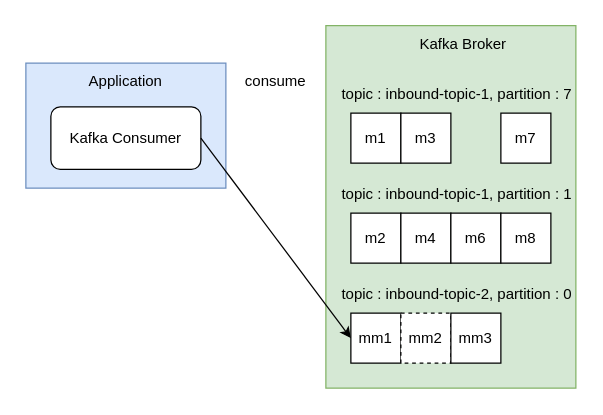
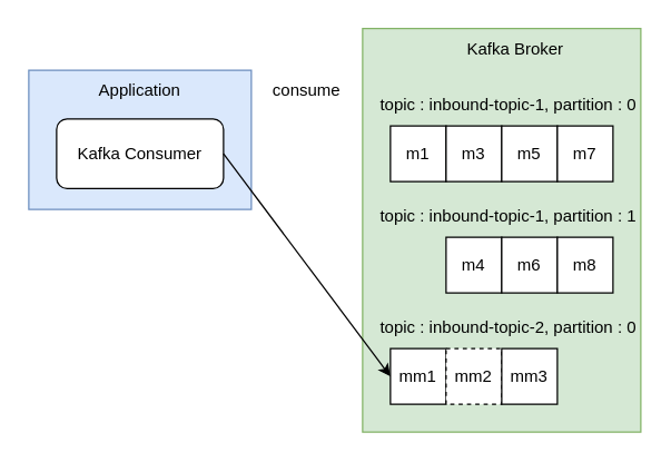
  <mxCell id="0" />
  <mxCell id="1" parent="0" />
  <mxCell id="2" value="" style="rounded=0;whiteSpace=wrap;html=1;fillColor=#dae8fc;strokeColor=#6c8ebf;" parent="1" vertex="1"><mxGeometry x="20" y="50" width="160" height="100" as="geometry" /></mxCell>
  <mxCell id="3" value="Application" style="text;html=1;align=center;verticalAlign=middle;whiteSpace=wrap;rounded=0;" parent="1" vertex="1"><mxGeometry x="50" y="50" width="100" height="30" as="geometry" /></mxCell>
  <mxCell id="4" value="Kafka Consumer" style="rounded=1;whiteSpace=wrap;html=1;" parent="1" vertex="1"><mxGeometry x="40" y="85" width="120" height="50" as="geometry" /></mxCell>
  <mxCell id="5" value="" style="rounded=0;whiteSpace=wrap;html=1;fillColor=#d5e8d4;strokeColor=#82b366;" parent="1" vertex="1"><mxGeometry x="260" y="20" width="200" height="290" as="geometry" /></mxCell>
  <mxCell id="6" value="Kafka Broker" style="text;html=1;align=center;verticalAlign=middle;whiteSpace=wrap;rounded=0;" parent="1" vertex="1"><mxGeometry x="320" y="20" width="100" height="30" as="geometry" /></mxCell>
- <mxCell id="7" value="topic : inbound-topic-1, partition : 7" style="text;html=1;align=center;verticalAlign=middle;whiteSpace=wrap;rounded=0;" parent="1" vertex="1"><mxGeometry x="270" y="60" width="190" height="30" as="geometry" /></mxCell>
+ <mxCell id="7" value="topic : inbound-topic-1, partition : 0" style="text;html=1;align=center;verticalAlign=middle;whiteSpace=wrap;rounded=0;" parent="1" vertex="1"><mxGeometry x="270" y="60" width="190" height="30" as="geometry" /></mxCell>
  <mxCell id="8" value="" style="group" parent="1" vertex="1" connectable="0"><mxGeometry x="280" y="90" width="160" height="40" as="geometry" /></mxCell>
  <mxCell id="9" value="m1" style="rounded=0;whiteSpace=wrap;html=1;" parent="8" vertex="1"><mxGeometry width="40" height="40" as="geometry" /></mxCell>
  <mxCell id="10" value="m3" style="rounded=0;whiteSpace=wrap;html=1;" parent="8" vertex="1"><mxGeometry x="40" width="40" height="40" as="geometry" /></mxCell>
+ <mxCell id="11" value="m5" style="rounded=0;whiteSpace=wrap;html=1;" parent="8" vertex="1"><mxGeometry x="80" width="40" height="40" as="geometry" /></mxCell>
  <mxCell id="12" value="m7" style="rounded=0;whiteSpace=wrap;html=1;" parent="8" vertex="1"><mxGeometry x="120" width="40" height="40" as="geometry" /></mxCell>
  <mxCell id="13" value="topic : inbound-topic-1, partition : 1" style="text;html=1;align=center;verticalAlign=middle;whiteSpace=wrap;rounded=0;" vertex="1" parent="1"><mxGeometry x="270" y="140" width="190" height="30" as="geometry" /></mxCell>
  <mxCell id="14" value="" style="group" vertex="1" connectable="0" parent="1"><mxGeometry x="280" y="170" width="160" height="40" as="geometry" /></mxCell>
- <mxCell id="15" value="m2" style="rounded=0;whiteSpace=wrap;html=1;" vertex="1" parent="14"><mxGeometry width="40" height="40" as="geometry" /></mxCell>
  <mxCell id="16" value="m4" style="rounded=0;whiteSpace=wrap;html=1;" vertex="1" parent="14"><mxGeometry x="40" width="40" height="40" as="geometry" /></mxCell>
  <mxCell id="17" value="m6" style="rounded=0;whiteSpace=wrap;html=1;" vertex="1" parent="14"><mxGeometry x="80" width="40" height="40" as="geometry" /></mxCell>
  <mxCell id="18" value="m8" style="rounded=0;whiteSpace=wrap;html=1;" vertex="1" parent="14"><mxGeometry x="120" width="40" height="40" as="geometry" /></mxCell>
  <mxCell id="19" value="topic : inbound-topic-2, partition : 0" style="text;html=1;align=center;verticalAlign=middle;whiteSpace=wrap;rounded=0;" vertex="1" parent="1"><mxGeometry x="270" y="220" width="190" height="30" as="geometry" /></mxCell>
  <mxCell id="20" value="" style="group" vertex="1" connectable="0" parent="1"><mxGeometry x="280" y="250" width="160" height="40" as="geometry" /></mxCell>
  <mxCell id="21" value="mm1" style="rounded=0;whiteSpace=wrap;html=1;" vertex="1" parent="20"><mxGeometry width="40" height="40" as="geometry" /></mxCell>
  <mxCell id="22" value="mm2" style="rounded=0;whiteSpace=wrap;html=1;dashed=1;" vertex="1" parent="20"><mxGeometry x="40" width="40" height="40" as="geometry" /></mxCell>
  <mxCell id="23" value="mm3" style="rounded=0;whiteSpace=wrap;html=1;" vertex="1" parent="20"><mxGeometry x="80" width="40" height="40" as="geometry" /></mxCell>
  <mxCell id="24" style="rounded=0;orthogonalLoop=1;jettySize=auto;html=1;entryX=0;entryY=0.5;entryDx=0;entryDy=0;" edge="1" parent="1" target="21"><mxGeometry relative="1" as="geometry"><mxPoint x="160" y="110" as="sourcePoint" /></mxGeometry></mxCell>
  <mxCell id="25" value="consume" style="text;html=1;align=center;verticalAlign=middle;whiteSpace=wrap;rounded=0;" vertex="1" parent="1"><mxGeometry x="190" y="50" width="60" height="30" as="geometry" /></mxCell>
